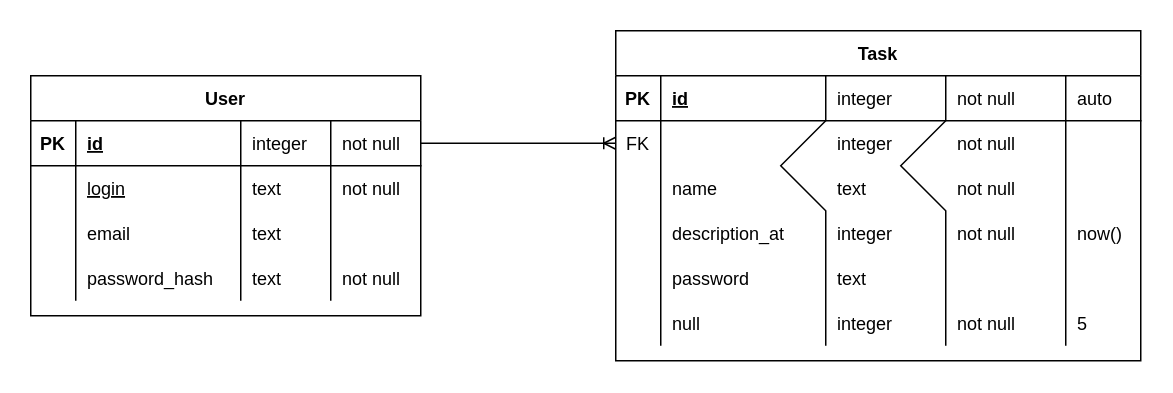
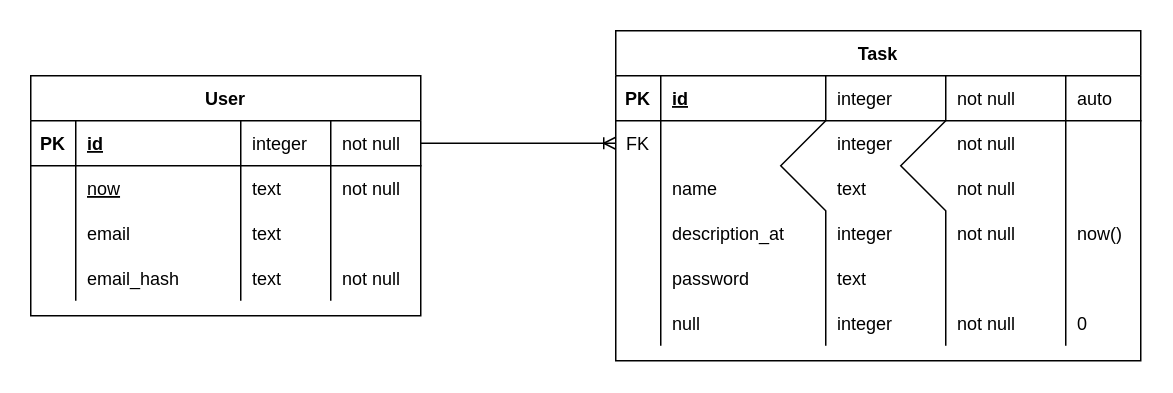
  <mxCell id="0" />
  <mxCell id="1" parent="0" />
  <mxCell id="2" value="User" style="shape=table;startSize=30;container=1;collapsible=1;childLayout=tableLayout;fixedRows=1;rowLines=0;fontStyle=1;align=center;resizeLast=1;" parent="1" vertex="1"><mxGeometry x="20" y="50" width="260" height="160" as="geometry" /></mxCell>
  <mxCell id="3" value="" style="shape=partialRectangle;collapsible=0;dropTarget=0;pointerEvents=0;fillColor=none;top=0;left=0;bottom=1;right=0;points=[[0,0.5],[1,0.5]];portConstraint=eastwest;" parent="2" vertex="1"><mxGeometry y="30" width="260" height="30" as="geometry" /></mxCell>
  <mxCell id="4" value="PK" style="shape=partialRectangle;connectable=0;fillColor=none;top=0;left=0;bottom=0;right=0;fontStyle=1;overflow=hidden;" parent="3" vertex="1"><mxGeometry width="30" height="30" as="geometry" /></mxCell>
  <mxCell id="5" value="id" style="shape=partialRectangle;connectable=0;fillColor=none;top=0;left=0;bottom=0;right=0;align=left;spacingLeft=6;fontStyle=5;overflow=hidden;" parent="3" vertex="1"><mxGeometry x="30" width="110" height="30" as="geometry" /></mxCell>
  <mxCell id="6" value="integer" style="shape=partialRectangle;connectable=0;fillColor=none;top=0;left=0;bottom=0;right=0;align=left;spacingLeft=6;fontStyle=0;overflow=hidden;" parent="3" vertex="1"><mxGeometry x="140" width="60" height="30" as="geometry" /></mxCell>
  <mxCell id="7" value="not null" style="shape=partialRectangle;connectable=0;fillColor=none;top=0;left=0;bottom=0;right=0;align=left;spacingLeft=6;fontStyle=0;overflow=hidden;" parent="3" vertex="1"><mxGeometry x="200" width="60" height="30" as="geometry" /></mxCell>
  <mxCell id="8" value="" style="shape=partialRectangle;collapsible=0;dropTarget=0;pointerEvents=0;fillColor=none;top=0;left=0;bottom=0;right=0;points=[[0,0.5],[1,0.5]];portConstraint=eastwest;" parent="2" vertex="1"><mxGeometry y="60" width="260" height="30" as="geometry" /></mxCell>
  <mxCell id="9" value="" style="shape=partialRectangle;connectable=0;fillColor=none;top=0;left=0;bottom=0;right=0;editable=1;overflow=hidden;" parent="8" vertex="1"><mxGeometry width="30" height="30" as="geometry" /></mxCell>
- <mxCell id="10" value="login" style="shape=partialRectangle;connectable=0;fillColor=none;top=0;left=0;bottom=0;right=0;align=left;spacingLeft=6;overflow=hidden;fontStyle=4" parent="8" vertex="1"><mxGeometry x="30" width="110" height="30" as="geometry" /></mxCell>
+ <mxCell id="10" value="now" style="shape=partialRectangle;connectable=0;fillColor=none;top=0;left=0;bottom=0;right=0;align=left;spacingLeft=6;overflow=hidden;fontStyle=4" parent="8" vertex="1"><mxGeometry x="30" width="110" height="30" as="geometry" /></mxCell>
  <mxCell id="11" value="text" style="shape=partialRectangle;connectable=0;fillColor=none;top=0;left=0;bottom=0;right=0;align=left;spacingLeft=6;overflow=hidden;" parent="8" vertex="1"><mxGeometry x="140" width="60" height="30" as="geometry" /></mxCell>
  <mxCell id="12" value="not null" style="shape=partialRectangle;connectable=0;fillColor=none;top=0;left=0;bottom=0;right=0;align=left;spacingLeft=6;overflow=hidden;" parent="8" vertex="1"><mxGeometry x="200" width="60" height="30" as="geometry" /></mxCell>
  <mxCell id="13" value="" style="shape=partialRectangle;collapsible=0;dropTarget=0;pointerEvents=0;fillColor=none;top=0;left=0;bottom=0;right=0;points=[[0,0.5],[1,0.5]];portConstraint=eastwest;" parent="2" vertex="1"><mxGeometry y="90" width="260" height="30" as="geometry" /></mxCell>
  <mxCell id="14" value="" style="shape=partialRectangle;connectable=0;fillColor=none;top=0;left=0;bottom=0;right=0;editable=1;overflow=hidden;" parent="13" vertex="1"><mxGeometry width="30" height="30" as="geometry" /></mxCell>
  <mxCell id="15" value="email" style="shape=partialRectangle;connectable=0;fillColor=none;top=0;left=0;bottom=0;right=0;align=left;spacingLeft=6;overflow=hidden;" parent="13" vertex="1"><mxGeometry x="30" width="110" height="30" as="geometry" /></mxCell>
  <mxCell id="16" value="text" style="shape=partialRectangle;connectable=0;fillColor=none;top=0;left=0;bottom=0;right=0;align=left;spacingLeft=6;overflow=hidden;" parent="13" vertex="1"><mxGeometry x="140" width="60" height="30" as="geometry" /></mxCell>
  <mxCell id="17" style="shape=partialRectangle;connectable=0;fillColor=none;top=0;left=0;bottom=0;right=0;align=left;spacingLeft=6;overflow=hidden;" parent="13" vertex="1"><mxGeometry x="200" width="60" height="30" as="geometry" /></mxCell>
  <mxCell id="18" value="" style="shape=partialRectangle;collapsible=0;dropTarget=0;pointerEvents=0;fillColor=none;top=0;left=0;bottom=0;right=0;points=[[0,0.5],[1,0.5]];portConstraint=eastwest;" parent="2" vertex="1"><mxGeometry y="120" width="260" height="30" as="geometry" /></mxCell>
  <mxCell id="19" value="" style="shape=partialRectangle;connectable=0;fillColor=none;top=0;left=0;bottom=0;right=0;editable=1;overflow=hidden;" parent="18" vertex="1"><mxGeometry width="30" height="30" as="geometry" /></mxCell>
- <mxCell id="20" value="password_hash" style="shape=partialRectangle;connectable=0;fillColor=none;top=0;left=0;bottom=0;right=0;align=left;spacingLeft=6;overflow=hidden;" parent="18" vertex="1"><mxGeometry x="30" width="110" height="30" as="geometry" /></mxCell>
+ <mxCell id="20" value="email_hash" style="shape=partialRectangle;connectable=0;fillColor=none;top=0;left=0;bottom=0;right=0;align=left;spacingLeft=6;overflow=hidden;" parent="18" vertex="1"><mxGeometry x="30" width="110" height="30" as="geometry" /></mxCell>
  <mxCell id="21" value="text" style="shape=partialRectangle;connectable=0;fillColor=none;top=0;left=0;bottom=0;right=0;align=left;spacingLeft=6;overflow=hidden;" parent="18" vertex="1"><mxGeometry x="140" width="60" height="30" as="geometry" /></mxCell>
  <mxCell id="22" value="not null" style="shape=partialRectangle;connectable=0;fillColor=none;top=0;left=0;bottom=0;right=0;align=left;spacingLeft=6;overflow=hidden;" parent="18" vertex="1"><mxGeometry x="200" width="60" height="30" as="geometry" /></mxCell>
  <mxCell id="23" value="Task" style="shape=table;startSize=30;container=1;collapsible=1;childLayout=tableLayout;fixedRows=1;rowLines=0;fontStyle=1;align=center;resizeLast=1;" parent="1" vertex="1"><mxGeometry x="410" y="20" width="350" height="220" as="geometry" /></mxCell>
  <mxCell id="24" value="" style="shape=partialRectangle;collapsible=0;dropTarget=0;pointerEvents=0;fillColor=none;top=0;left=0;bottom=1;right=0;points=[[0,0.5],[1,0.5]];portConstraint=eastwest;" parent="23" vertex="1"><mxGeometry y="30" width="350" height="30" as="geometry" /></mxCell>
  <mxCell id="25" value="PK" style="shape=partialRectangle;connectable=0;fillColor=none;top=0;left=0;bottom=0;right=0;fontStyle=1;overflow=hidden;" parent="24" vertex="1"><mxGeometry width="30" height="30" as="geometry" /></mxCell>
  <mxCell id="26" value="id" style="shape=partialRectangle;connectable=0;fillColor=none;top=0;left=0;bottom=0;right=0;align=left;spacingLeft=6;fontStyle=5;overflow=hidden;" parent="24" vertex="1"><mxGeometry x="30" width="110" height="30" as="geometry" /></mxCell>
  <mxCell id="27" value="integer" style="shape=partialRectangle;connectable=0;fillColor=none;top=0;left=0;bottom=0;right=0;align=left;spacingLeft=6;fontStyle=0;overflow=hidden;" parent="24" vertex="1"><mxGeometry x="140" width="80" height="30" as="geometry" /></mxCell>
  <mxCell id="28" value="not null" style="shape=partialRectangle;connectable=0;fillColor=none;top=0;left=0;bottom=0;right=0;align=left;spacingLeft=6;fontStyle=0;overflow=hidden;" parent="24" vertex="1"><mxGeometry x="220" width="80" height="30" as="geometry" /></mxCell>
  <mxCell id="29" value="auto" style="shape=partialRectangle;connectable=0;fillColor=none;top=0;left=0;bottom=0;right=0;align=left;spacingLeft=6;fontStyle=0;overflow=hidden;" parent="24" vertex="1"><mxGeometry x="300" width="50" height="30" as="geometry" /></mxCell>
  <mxCell id="30" value="" style="shape=partialRectangle;collapsible=0;dropTarget=0;pointerEvents=0;fillColor=none;top=0;left=0;bottom=0;right=0;points=[[0,0.5],[1,0.5]];portConstraint=eastwest;" parent="23" vertex="1"><mxGeometry y="60" width="350" height="30" as="geometry" /></mxCell>
  <mxCell id="31" value="FK" style="shape=partialRectangle;connectable=0;fillColor=none;top=0;left=0;bottom=0;right=0;editable=1;overflow=hidden;" parent="30" vertex="1"><mxGeometry width="30" height="30" as="geometry" /></mxCell>
  <mxCell id="32" value="integer" style="shape=partialRectangle;connectable=0;fillColor=none;top=0;left=0;bottom=0;right=0;align=left;spacingLeft=6;overflow=hidden;" parent="30" vertex="1"><mxGeometry x="140" width="80" height="30" as="geometry" /></mxCell>
  <mxCell id="33" value="not null" style="shape=partialRectangle;connectable=0;fillColor=none;top=0;left=0;bottom=0;right=0;align=left;spacingLeft=6;overflow=hidden;" parent="30" vertex="1"><mxGeometry x="220" width="80" height="30" as="geometry" /></mxCell>
  <mxCell id="34" style="shape=partialRectangle;connectable=0;fillColor=none;top=0;left=0;bottom=0;right=0;align=left;spacingLeft=6;overflow=hidden;" parent="30" vertex="1"><mxGeometry x="300" width="50" height="30" as="geometry" /></mxCell>
  <mxCell id="35" value="" style="shape=partialRectangle;collapsible=0;dropTarget=0;pointerEvents=0;fillColor=none;top=0;left=0;bottom=0;right=0;points=[[0,0.5],[1,0.5]];portConstraint=eastwest;" parent="23" vertex="1"><mxGeometry y="90" width="350" height="30" as="geometry" /></mxCell>
  <mxCell id="36" value="" style="shape=partialRectangle;connectable=0;fillColor=none;top=0;left=0;bottom=0;right=0;editable=1;overflow=hidden;" parent="35" vertex="1"><mxGeometry width="30" height="30" as="geometry" /></mxCell>
  <mxCell id="37" value="name" style="shape=partialRectangle;connectable=0;fillColor=none;top=0;left=0;bottom=0;right=0;align=left;spacingLeft=6;overflow=hidden;" parent="35" vertex="1"><mxGeometry x="30" width="110" height="30" as="geometry" /></mxCell>
  <mxCell id="38" value="text" style="shape=partialRectangle;connectable=0;fillColor=none;top=0;left=0;bottom=0;right=0;align=left;spacingLeft=6;overflow=hidden;" parent="35" vertex="1"><mxGeometry x="140" width="80" height="30" as="geometry" /></mxCell>
  <mxCell id="39" value="not null" style="shape=partialRectangle;connectable=0;fillColor=none;top=0;left=0;bottom=0;right=0;align=left;spacingLeft=6;overflow=hidden;" parent="35" vertex="1"><mxGeometry x="220" width="80" height="30" as="geometry" /></mxCell>
  <mxCell id="40" style="shape=partialRectangle;connectable=0;fillColor=none;top=0;left=0;bottom=0;right=0;align=left;spacingLeft=6;overflow=hidden;" parent="35" vertex="1"><mxGeometry x="300" width="50" height="30" as="geometry" /></mxCell>
  <mxCell id="41" value="" style="shape=partialRectangle;collapsible=0;dropTarget=0;pointerEvents=0;fillColor=none;top=0;left=0;bottom=0;right=0;points=[[0,0.5],[1,0.5]];portConstraint=eastwest;" parent="23" vertex="1"><mxGeometry y="120" width="350" height="30" as="geometry" /></mxCell>
  <mxCell id="42" value="" style="shape=partialRectangle;connectable=0;fillColor=none;top=0;left=0;bottom=0;right=0;editable=1;overflow=hidden;" parent="41" vertex="1"><mxGeometry width="30" height="30" as="geometry" /></mxCell>
  <mxCell id="43" value="description_at" style="shape=partialRectangle;connectable=0;fillColor=none;top=0;left=0;bottom=0;right=0;align=left;spacingLeft=6;overflow=hidden;" parent="41" vertex="1"><mxGeometry x="30" width="110" height="30" as="geometry" /></mxCell>
  <mxCell id="44" value="integer" style="shape=partialRectangle;connectable=0;fillColor=none;top=0;left=0;bottom=0;right=0;align=left;spacingLeft=6;overflow=hidden;" parent="41" vertex="1"><mxGeometry x="140" width="80" height="30" as="geometry" /></mxCell>
  <mxCell id="45" value="not null" style="shape=partialRectangle;connectable=0;fillColor=none;top=0;left=0;bottom=0;right=0;align=left;spacingLeft=6;overflow=hidden;" parent="41" vertex="1"><mxGeometry x="220" width="80" height="30" as="geometry" /></mxCell>
  <mxCell id="46" value="now()" style="shape=partialRectangle;connectable=0;fillColor=none;top=0;left=0;bottom=0;right=0;align=left;spacingLeft=6;overflow=hidden;" parent="41" vertex="1"><mxGeometry x="300" width="50" height="30" as="geometry" /></mxCell>
  <mxCell id="47" value="" style="shape=partialRectangle;collapsible=0;dropTarget=0;pointerEvents=0;fillColor=none;top=0;left=0;bottom=0;right=0;points=[[0,0.5],[1,0.5]];portConstraint=eastwest;" parent="23" vertex="1"><mxGeometry y="150" width="350" height="30" as="geometry" /></mxCell>
  <mxCell id="48" value="" style="shape=partialRectangle;connectable=0;fillColor=none;top=0;left=0;bottom=0;right=0;editable=1;overflow=hidden;" parent="47" vertex="1"><mxGeometry width="30" height="30" as="geometry" /></mxCell>
  <mxCell id="49" value="password" style="shape=partialRectangle;connectable=0;fillColor=none;top=0;left=0;bottom=0;right=0;align=left;spacingLeft=6;overflow=hidden;" parent="47" vertex="1"><mxGeometry x="30" width="110" height="30" as="geometry" /></mxCell>
  <mxCell id="50" value="text" style="shape=partialRectangle;connectable=0;fillColor=none;top=0;left=0;bottom=0;right=0;align=left;spacingLeft=6;overflow=hidden;" parent="47" vertex="1"><mxGeometry x="140" width="80" height="30" as="geometry" /></mxCell>
  <mxCell id="51" style="shape=partialRectangle;connectable=0;fillColor=none;top=0;left=0;bottom=0;right=0;align=left;spacingLeft=6;overflow=hidden;" parent="47" vertex="1"><mxGeometry x="220" width="80" height="30" as="geometry" /></mxCell>
  <mxCell id="52" style="shape=partialRectangle;connectable=0;fillColor=none;top=0;left=0;bottom=0;right=0;align=left;spacingLeft=6;overflow=hidden;" parent="47" vertex="1"><mxGeometry x="300" width="50" height="30" as="geometry" /></mxCell>
  <mxCell id="53" value="" style="shape=partialRectangle;collapsible=0;dropTarget=0;pointerEvents=0;fillColor=none;top=0;left=0;bottom=0;right=0;points=[[0,0.5],[1,0.5]];portConstraint=eastwest;" parent="23" vertex="1"><mxGeometry y="180" width="350" height="30" as="geometry" /></mxCell>
  <mxCell id="54" value="" style="shape=partialRectangle;connectable=0;fillColor=none;top=0;left=0;bottom=0;right=0;editable=1;overflow=hidden;" parent="53" vertex="1"><mxGeometry width="30" height="30" as="geometry" /></mxCell>
  <mxCell id="55" value="null" style="shape=partialRectangle;connectable=0;fillColor=none;top=0;left=0;bottom=0;right=0;align=left;spacingLeft=6;overflow=hidden;" parent="53" vertex="1"><mxGeometry x="30" width="110" height="30" as="geometry" /></mxCell>
  <mxCell id="56" value="integer" style="shape=partialRectangle;connectable=0;fillColor=none;top=0;left=0;bottom=0;right=0;align=left;spacingLeft=6;overflow=hidden;" parent="53" vertex="1"><mxGeometry x="140" width="80" height="30" as="geometry" /></mxCell>
  <mxCell id="57" value="not null" style="shape=partialRectangle;connectable=0;fillColor=none;top=0;left=0;bottom=0;right=0;align=left;spacingLeft=6;overflow=hidden;" parent="53" vertex="1"><mxGeometry x="220" width="80" height="30" as="geometry" /></mxCell>
- <mxCell id="58" value="5" style="shape=partialRectangle;connectable=0;fillColor=none;top=0;left=0;bottom=0;right=0;align=left;spacingLeft=6;overflow=hidden;" parent="53" vertex="1"><mxGeometry x="300" width="50" height="30" as="geometry" /></mxCell>
+ <mxCell id="58" value="0" style="shape=partialRectangle;connectable=0;fillColor=none;top=0;left=0;bottom=0;right=0;align=left;spacingLeft=6;overflow=hidden;" parent="53" vertex="1"><mxGeometry x="300" width="50" height="30" as="geometry" /></mxCell>
  <mxCell id="59" value="" style="edgeStyle=orthogonalEdgeStyle;fontSize=12;html=1;endArrow=ERoneToMany;rounded=0;" parent="1" source="3" target="30" edge="1"><mxGeometry width="100" height="100" relative="1" as="geometry"><mxPoint x="280" y="220" as="sourcePoint" /><mxPoint x="380" y="120" as="targetPoint" /></mxGeometry></mxCell>
